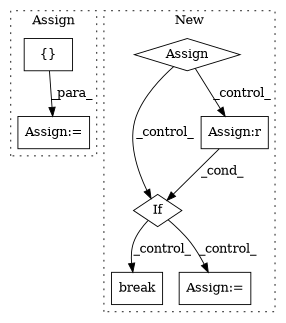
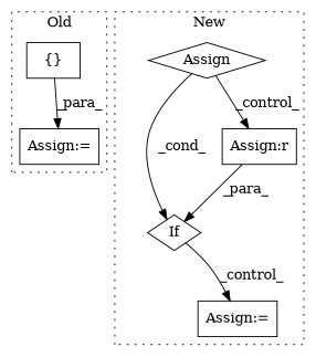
  digraph {
    node [a=68 l=3 shape=box]
    n1 [a=59 l="2,1" label="{}" s="8062,8062"]
    n2 [label="Assign:=" s=8059]
-   n3 [a=94 l=5 label=break s=8760]
    n4 [a=96 label=If s=8718 shape=diamond]
    n5 [a=40 l=17 label="Assign:r" s=8721]
    n6 [a=107 l="4,14" label=Assign s="8530,8559" shape=diamond]
    n7 [label="Assign:=" s=8820]
    subgraph cluster_1 {
-     label=Assign
+     label=Old
      style=dotted
      n1
      n2
    }
    subgraph cluster_2 {
      label=New
      style=dotted
-     n3
      n4
      n5
      n6
      n7
    }
    n1 -> n2 [label=_para_]
-   n4 -> n3 [label=_control_]
    n4 -> n7 [label=_control_]
-   n5 -> n4 [label=_cond_]
-   n6 -> n4 [label=_control_]
+   n5 -> n4 [label=_para_]
+   n6 -> n4 [label=_cond_]
    n6 -> n5 [label=_control_]
  }
